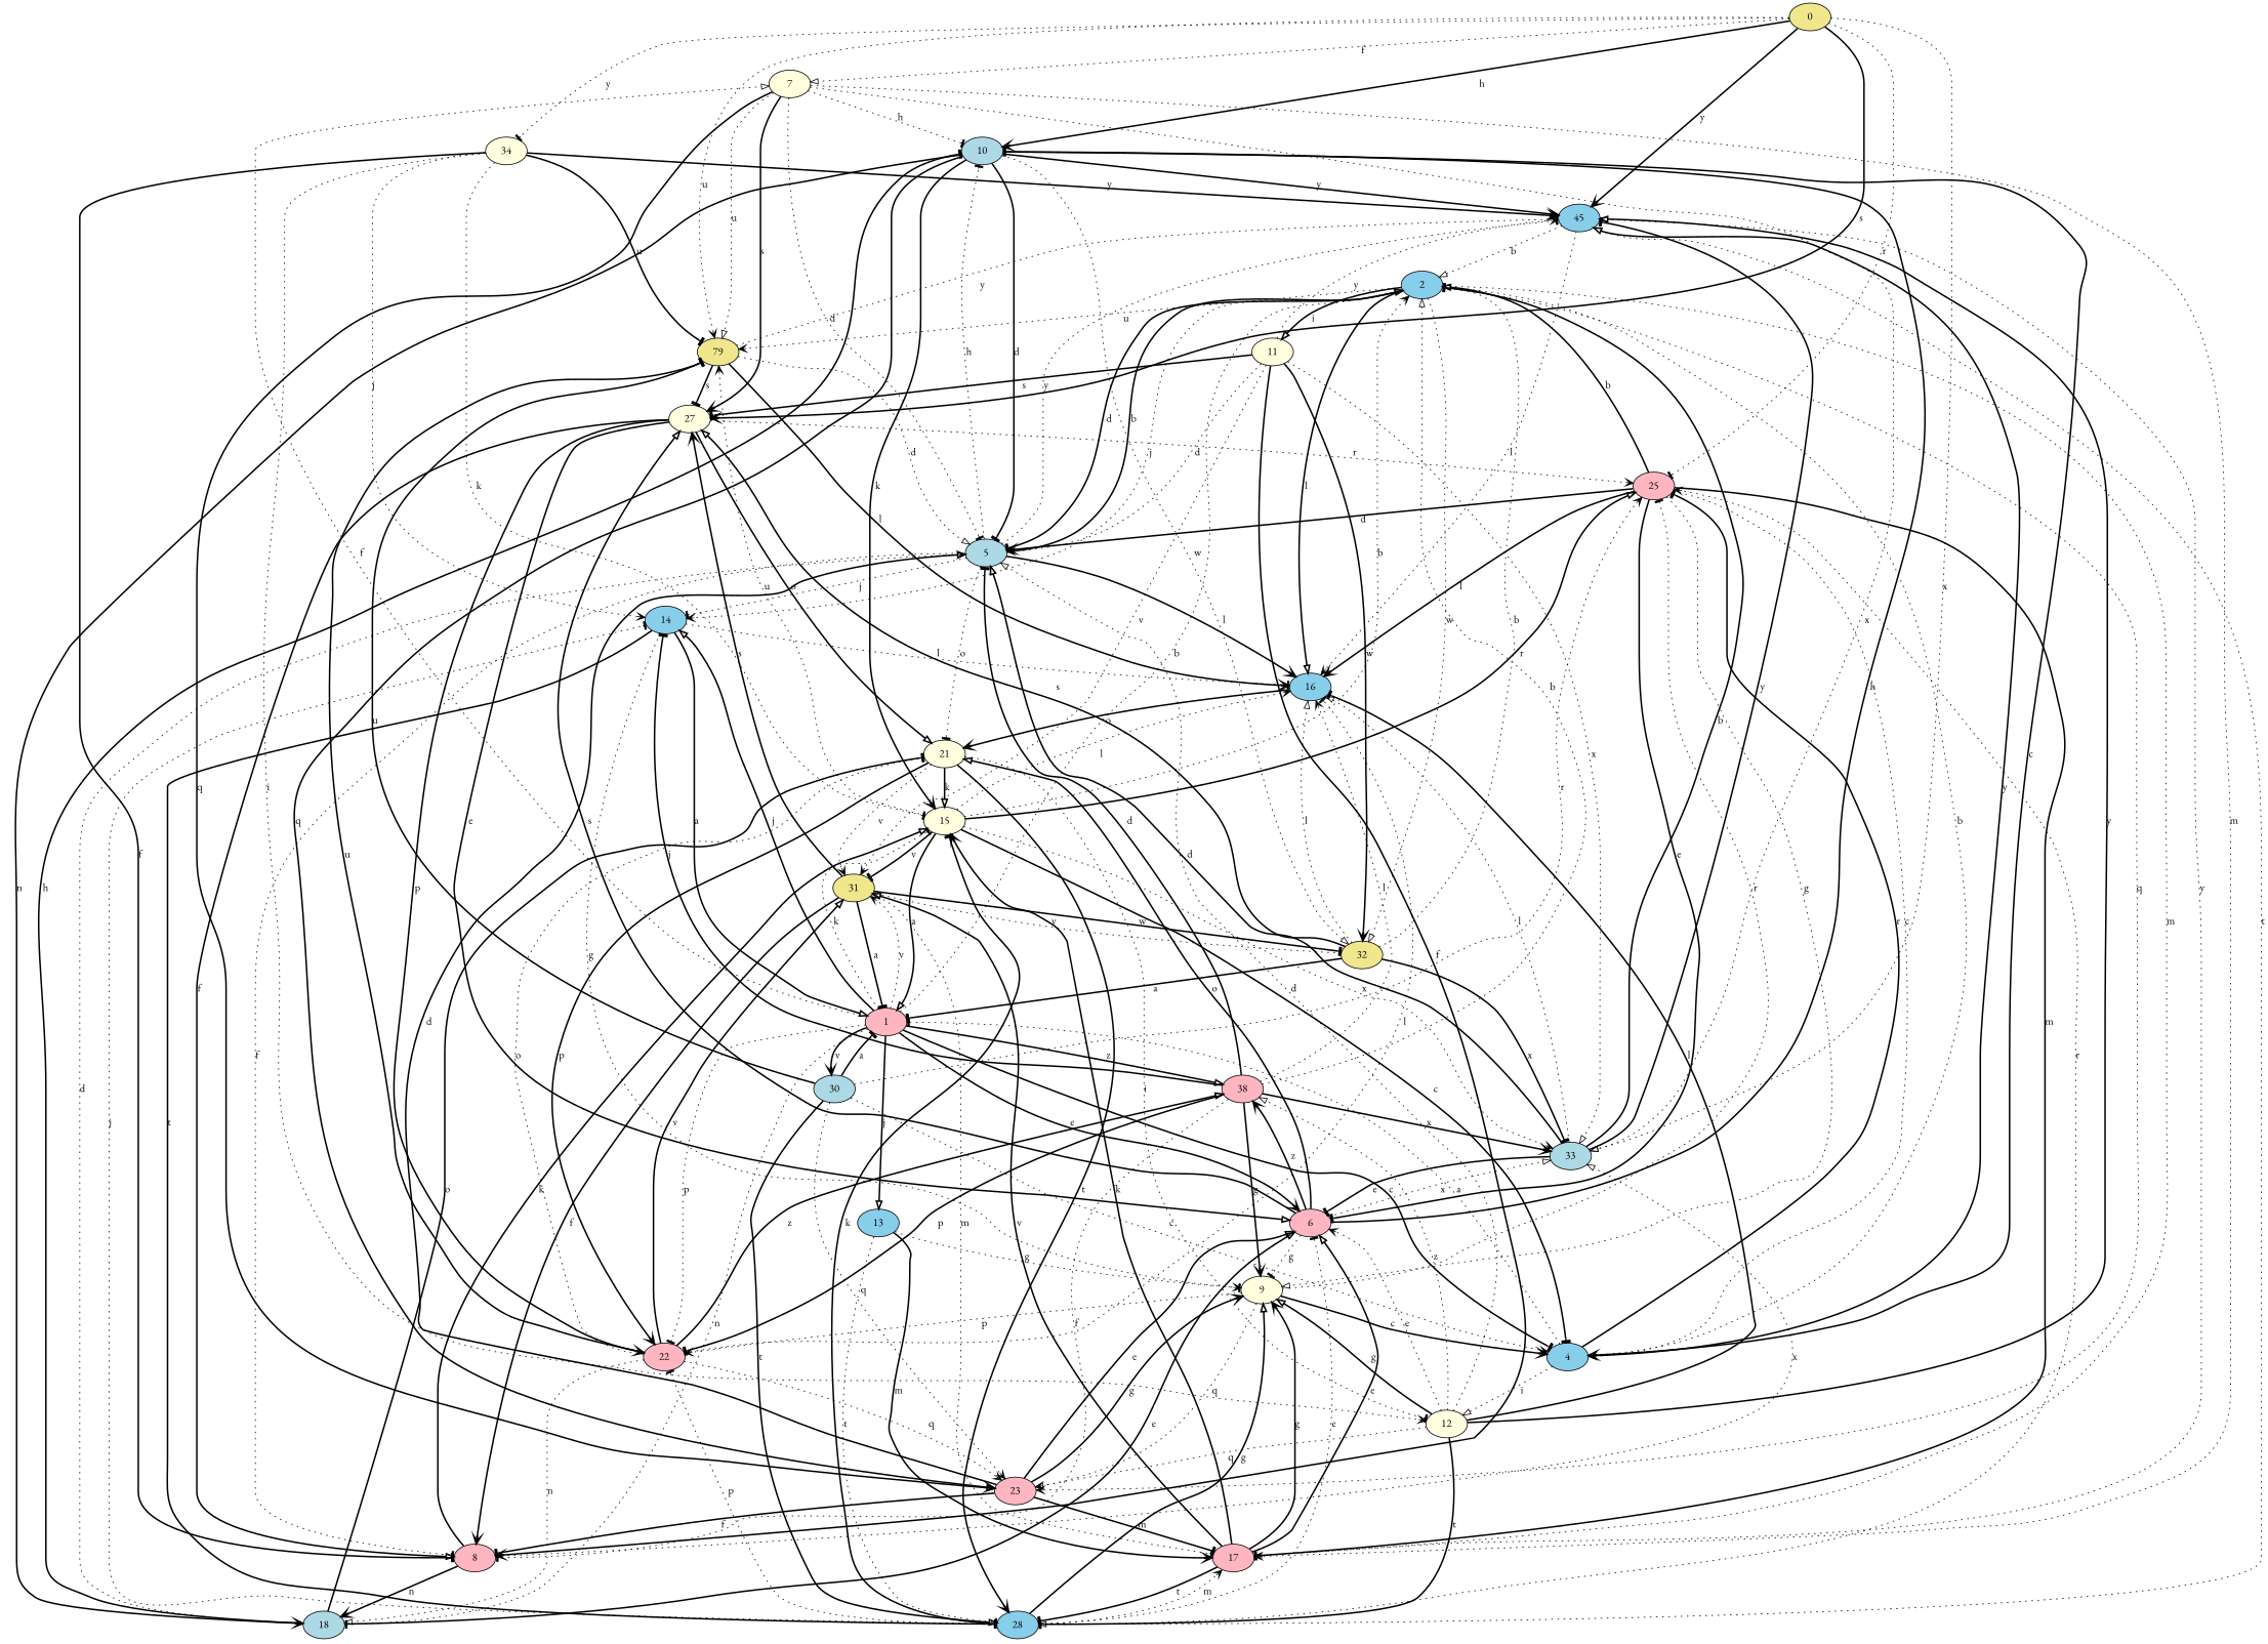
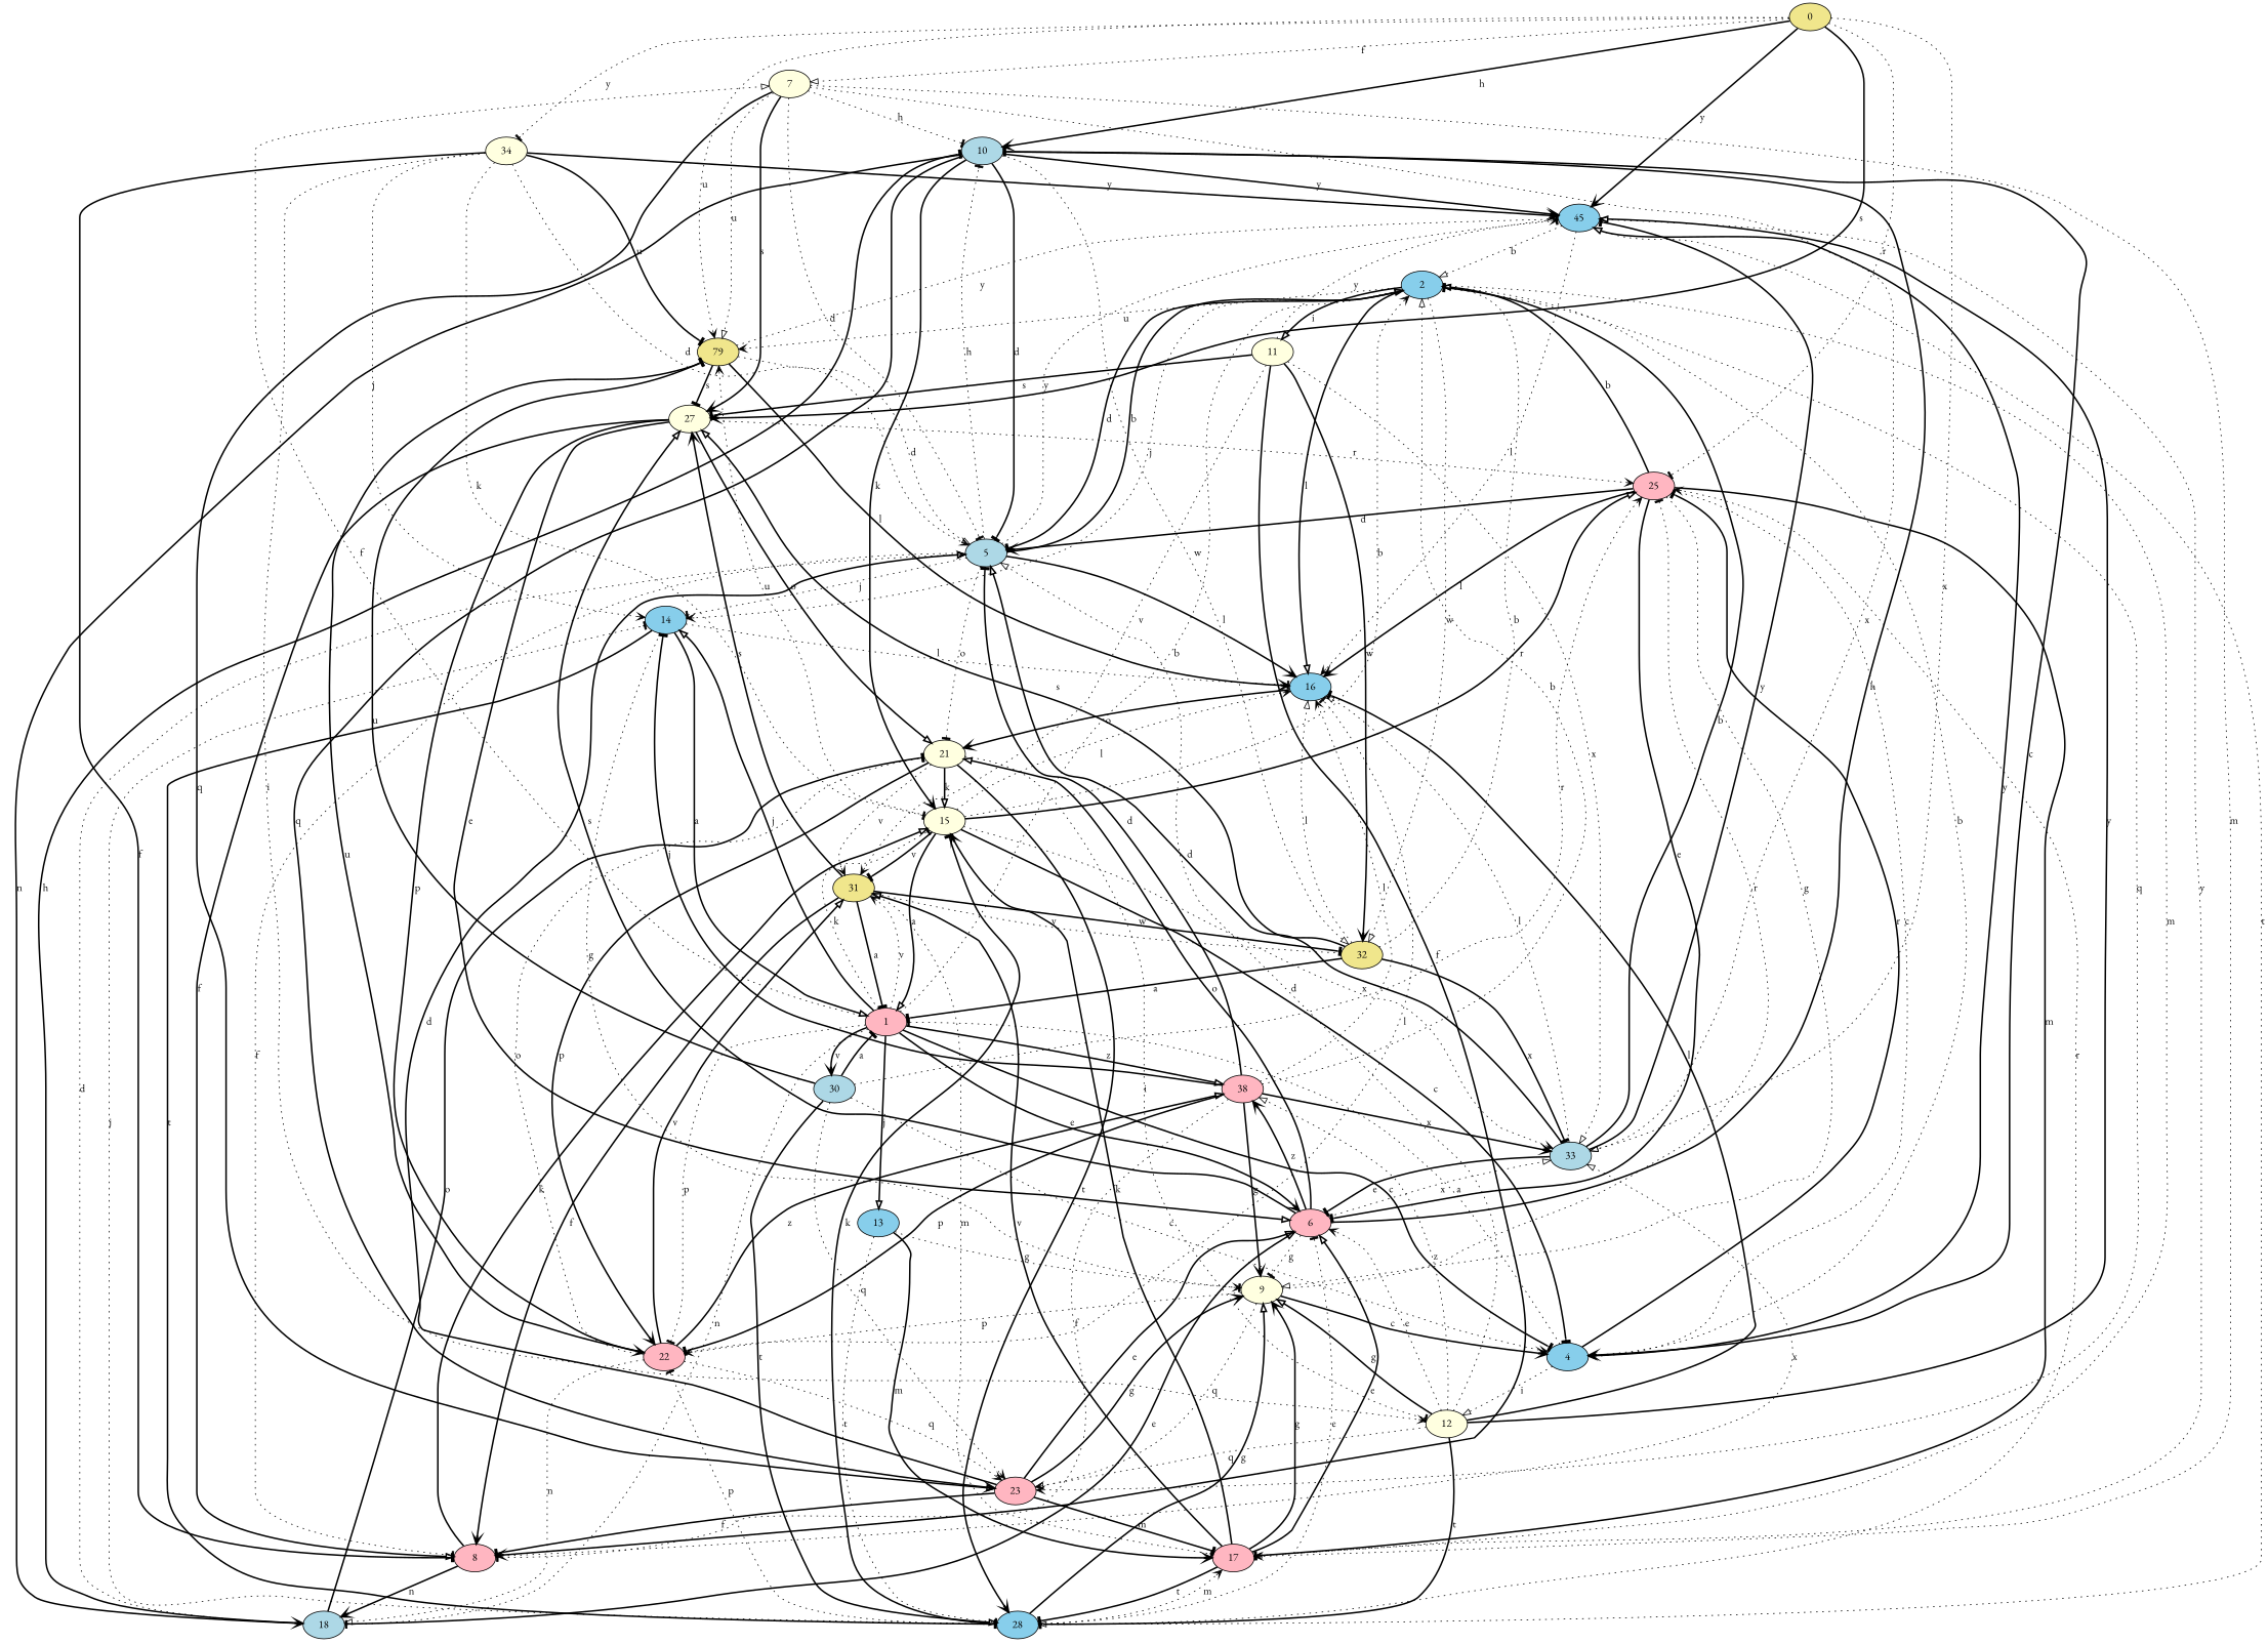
  strict digraph {
    fontname="EB Garamond"
    node [fillcolor=lightyellow fontname="EB Garamond" style=filled]
    edge [arrowhead=vee fontname="EB Garamond" style=bold]
    0 [fillcolor=khaki]
    7
    10 [fillcolor=lightblue]
    25 [fillcolor=lightpink]
    27
    n6 [fillcolor=khaki label=79]
    33 [fillcolor=lightblue]
    34
    n9 [fillcolor=skyblue label=45]
    5 [fillcolor=lightblue]
    17 [fillcolor=lightpink]
    23 [fillcolor=lightpink]
    4 [fillcolor=skyblue]
    15
    18 [fillcolor=lightblue]
    32 [fillcolor=khaki]
    2 [fillcolor=skyblue]
    6 [fillcolor=lightpink]
    16 [fillcolor=skyblue]
    9
    22 [fillcolor=lightpink]
    8 [fillcolor=lightpink]
    21
    14 [fillcolor=skyblue]
    12
    28 [fillcolor=skyblue]
    1 [fillcolor=lightpink]
    13 [fillcolor=skyblue]
    30 [fillcolor=lightblue]
    31 [fillcolor=khaki]
    38 [fillcolor=lightpink]
    11
    0 -> 7 [arrowhead=onormal label=f style=dotted]
    0 -> 10 [label=h]
    0 -> 25 [arrowhead=tee label=r style=dotted]
    0 -> 27 [label=s]
    0 -> n6 [label=u style=dotted]
    0 -> 33 [arrowhead=onormal label=x style=dotted]
    0 -> 34 [arrowhead=tee label=y style=dotted]
    0 -> n9 [label=y]
    7 -> 10 [arrowhead=tee label=h style=dotted]
    7 -> 27 [label=s]
    7 -> n6 [arrowhead=onormal label=u style=dotted]
    7 -> 33 [arrowhead=onormal label=x style=dotted]
    7 -> 5 [arrowhead=tee label=d style=dotted]
    7 -> 17 [label=m style=dotted]
    7 -> 23 [arrowhead=onormal label=q]
    10 -> n9 [label=y]
    10 -> 5 [arrowhead=tee label=d]
    10 -> 23 [label=q]
    10 -> 4 [label=c]
    10 -> 15 [label=k]
    10 -> 18 [label=n]
    10 -> 32 [arrowhead=onormal label=w style=dotted]
    25 -> 5 [label=d]
    25 -> 17 [arrowhead=tee label=m]
    25 -> 4 [label=c style=dotted]
    25 -> 2 [arrowhead=onormal label=b]
    25 -> 6 [arrowhead=tee label=e]
    25 -> 16 [label=l]
    25 -> 9 [arrowhead=onormal label=g style=dotted]
    27 -> 25 [label=r style=dotted]
    27 -> 6 [arrowhead=onormal label=e]
    27 -> 22 [label=p]
    27 -> 8 [arrowhead=onormal label=f]
    27 -> 21 [arrowhead=onormal label=o]
    n6 -> 27 [arrowhead=tee label=s]
    n6 -> n9 [arrowhead=tee label=y style=dotted]
    n6 -> 5 [arrowhead=onormal label=d style=dotted]
    n6 -> 16 [label=l]
    33 -> n9 [arrowhead=tee label=y]
    33 -> 5 [arrowhead=onormal label=d]
    33 -> 2 [arrowhead=tee label=b]
    33 -> 6 [arrowhead=tee label=e]
    33 -> 16 [arrowhead=onormal label=l style=dotted]
    34 -> n6 [arrowhead=tee label=u]
    34 -> n9 [label=y]
    34 -> 15 [arrowhead=tee label=k style=dotted]
    34 -> 8 [arrowhead=tee label=f]
    34 -> 14 [label=j style=dotted]
    34 -> 12 [label=i style=dotted]
    n9 -> 2 [arrowhead=onormal label=b style=dotted]
    n9 -> 16 [label=l style=dotted]
    n9 -> 28 [arrowhead=onormal label=t style=dotted]
    5 -> 10 [arrowhead=tee label=h style=dotted]
    5 -> n9 [arrowhead=tee label=y style=dotted]
    5 -> 2 [arrowhead=onormal label=b]
    5 -> 16 [label=l]
    5 -> 8 [arrowhead=tee label=f style=dotted]
    5 -> 21 [arrowhead=tee label=o style=dotted]
    5 -> 14 [arrowhead=tee label=j style=dotted]
    17 -> n9 [arrowhead=onormal label=y style=dotted]
    17 -> 15 [label=k]
    17 -> 6 [arrowhead=onormal label=e]
    17 -> 9 [label=g]
    17 -> 28 [arrowhead=tee label=t]
    17 -> 31 [arrowhead=onormal label=v]
    23 -> 5 [arrowhead=onormal label=d]
    23 -> 17 [arrowhead=tee label=m]
    23 -> 6 [arrowhead=onormal label=e]
    23 -> 9 [label=g]
    23 -> 8 [arrowhead=tee label=f]
    4 -> 25 [arrowhead=tee label=r]
    4 -> n9 [arrowhead=onormal label=y]
    4 -> 2 [arrowhead=onormal label=b style=dotted]
    4 -> 12 [arrowhead=onormal label=i style=dotted]
    4 -> 1 [arrowhead=tee label=a style=dotted]
    15 -> 25 [arrowhead=onormal label=r]
    15 -> n6 [label=u style=dotted]
    15 -> 33 [label=x style=dotted]
    15 -> 4 [arrowhead=tee label=c]
    15 -> 2 [label=b style=dotted]
    15 -> 16 [label=l style=dotted]
    15 -> 1 [arrowhead=onormal label=a]
    15 -> 31 [arrowhead=tee label=v]
    18 -> 10 [arrowhead=tee label=h]
    18 -> 5 [label=d style=dotted]
    18 -> 6 [arrowhead=onormal label=e]
    18 -> 21 [arrowhead=tee label=o]
    32 -> 27 [arrowhead=onormal label=s]
    32 -> 33 [arrowhead=tee label=x]
    32 -> 2 [arrowhead=onormal label=b style=dotted]
    32 -> 16 [arrowhead=onormal label=l style=dotted]
    32 -> 1 [arrowhead=tee label=a]
    32 -> 31 [arrowhead=onormal label=v style=dotted]
    2 -> n6 [label=u style=dotted]
    2 -> 5 [arrowhead=tee label=d]
    2 -> 17 [arrowhead=onormal label=m style=dotted]
    2 -> 23 [label=q style=dotted]
    2 -> 32 [arrowhead=onormal label=w style=dotted]
    2 -> 16 [arrowhead=onormal label=l]
    2 -> 14 [label=j style=dotted]
    2 -> 11 [arrowhead=onormal label=i]
    6 -> 10 [arrowhead=tee label=h]
    6 -> 27 [arrowhead=onormal label=s]
    6 -> 33 [arrowhead=onormal label=x style=dotted]
    6 -> 9 [arrowhead=tee label=g style=dotted]
    6 -> 21 [arrowhead=onormal label=o]
    6 -> 38 [label=z]
    16 -> 21 [label=o]
    9 -> 25 [arrowhead=tee label=r style=dotted]
    9 -> 23 [label=q style=dotted]
    9 -> 4 [label=c]
    9 -> 22 [label=p style=dotted]
    22 -> n6 [arrowhead=tee label=u]
    22 -> 23 [label=q style=dotted]
    22 -> 18 [arrowhead=onormal label=n style=dotted]
    22 -> 16 [arrowhead=tee label=l style=dotted]
    22 -> 21 [arrowhead=tee label=o style=dotted]
    22 -> 31 [arrowhead=onormal label=v]
    22 -> 38 [arrowhead=onormal label=z]
    8 -> 33 [arrowhead=onormal label=x style=dotted]
    8 -> 15 [arrowhead=onormal label=k]
    8 -> 18 [label=n]
    21 -> 15 [arrowhead=onormal label=k]
    21 -> 22 [label=p]
    21 -> 12 [arrowhead=tee label=i style=dotted]
    21 -> 28 [label=t]
    21 -> 31 [label=v style=dotted]
    14 -> 16 [arrowhead=tee label=l style=dotted]
    14 -> 9 [arrowhead=tee label=g style=dotted]
    14 -> 28 [arrowhead=tee label=t]
    14 -> 1 [arrowhead=onormal label=a]
    12 -> n9 [arrowhead=onormal label=y]
    12 -> 5 [arrowhead=onormal label=d style=dotted]
    12 -> 23 [arrowhead=onormal label=q style=dotted]
    12 -> 6 [label=e style=dotted]
    12 -> 16 [arrowhead=tee label=l]
    12 -> 9 [arrowhead=onormal label=g]
    12 -> 28 [arrowhead=tee label=t]
    12 -> 38 [arrowhead=onormal label=z style=dotted]
    28 -> 25 [label=r style=dotted]
    28 -> 17 [label=m style=dotted]
    28 -> 15 [arrowhead=tee label=k]
    28 -> 6 [arrowhead=tee label=e style=dotted]
    28 -> 9 [arrowhead=onormal label=g]
    28 -> 22 [arrowhead=tee label=p style=dotted]
    28 -> 14 [arrowhead=tee label=j style=dotted]
    1 -> 7 [arrowhead=onormal label=f style=dotted]
    1 -> 4 [arrowhead=tee label=c]
    1 -> 15 [arrowhead=tee label=k style=dotted]
    1 -> 18 [arrowhead=tee label=n style=dotted]
    1 -> 2 [arrowhead=onormal label=b style=dotted]
    1 -> 6 [label=e]
    1 -> 22 [arrowhead=tee label=p style=dotted]
    1 -> 14 [arrowhead=onormal label=j]
    1 -> 13 [arrowhead=onormal label=j]
    1 -> 30 [label=v]
    1 -> 31 [label=v style=dotted]
    1 -> 38 [arrowhead=onormal label=z]
    13 -> 17 [label=m]
    13 -> 9 [label=g style=dotted]
    13 -> 28 [arrowhead=tee label=t style=dotted]
    30 -> 25 [label=r style=dotted]
    30 -> n6 [arrowhead=tee label=u]
    30 -> 23 [label=q style=dotted]
    30 -> 4 [label=c style=dotted]
    30 -> 28 [arrowhead=onormal label=t]
    30 -> 1 [arrowhead=tee label=a]
    31 -> 27 [label=s]
    31 -> 17 [arrowhead=tee label=m style=dotted]
    31 -> 32 [arrowhead=tee label=w]
    31 -> 8 [label=f]
    31 -> 1 [arrowhead=tee label=a]
    38 -> 33 [label=x]
    38 -> 5 [arrowhead=tee label=d]
    38 -> 2 [arrowhead=onormal label=b style=dotted]
    38 -> 16 [label=l style=dotted]
    38 -> 9 [label=g]
    38 -> 22 [arrowhead=tee label=p]
    38 -> 8 [arrowhead=tee label=f style=dotted]
    38 -> 14 [arrowhead=tee label=j]
    11 -> 27 [arrowhead=tee label=s]
    11 -> 33 [arrowhead=onormal label=x style=dotted]
    11 -> n9 [label=y style=dotted]
-   11 -> 5 [label=d style=dotted]
+   34 -> 5 [label=d style=dotted]
    11 -> 32 [label=w]
    11 -> 8 [label=f]
    11 -> 31 [label=v style=dotted]
  }
